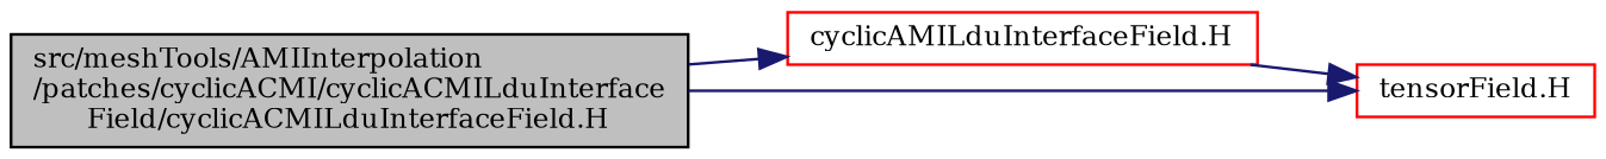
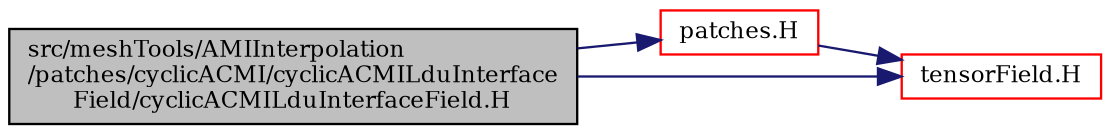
  digraph {
    rankdir=LR
    fontname="DejaVu Serif"
    node [color=red fontname="DejaVu Serif" fontsize=10 shape=record]
    edge [color=midnightblue fontname="DejaVu Serif" fontsize=10 labelfontname=Helvetica labelfontsize=10 style=solid]
    n1 [color=black fillcolor=grey75 fontcolor=black height=0.2 label="src/meshTools/AMIInterpolation\l/patches/cyclicACMI/cyclicACMILduInterface\lField/cyclicACMILduInterfaceField.H" style=filled width=0.4]
-   n2 [height=0.2 label="cyclicAMILduInterfaceField.H" width=0.4]
+   n2 [height=0.2 label="patches.H" width=0.4]
    n3 [height=0.2 label="tensorField.H" width=0.4]
    n1 -> n2
    n1 -> n3
    n2 -> n3
  }
